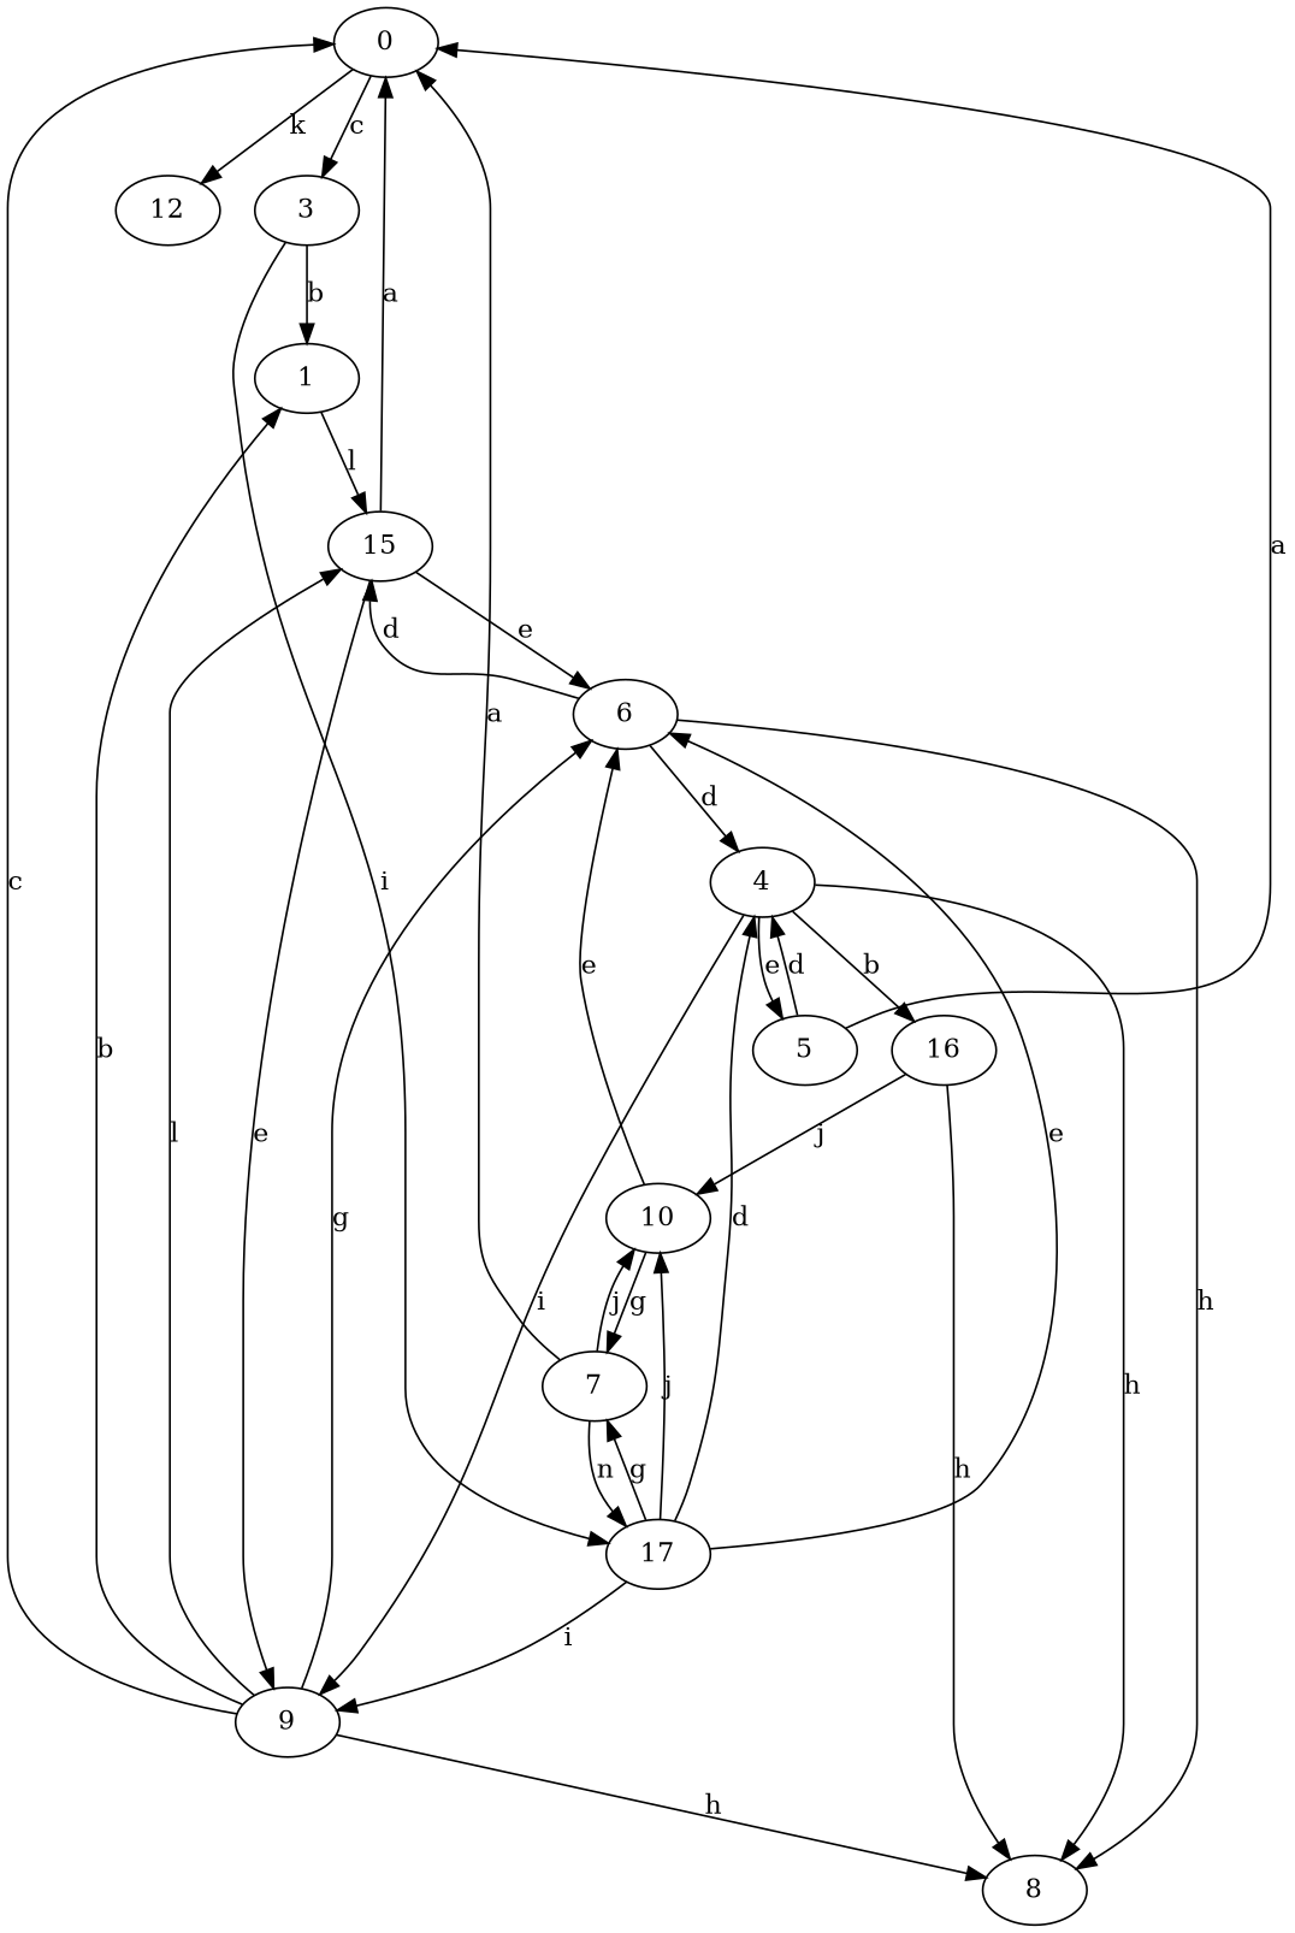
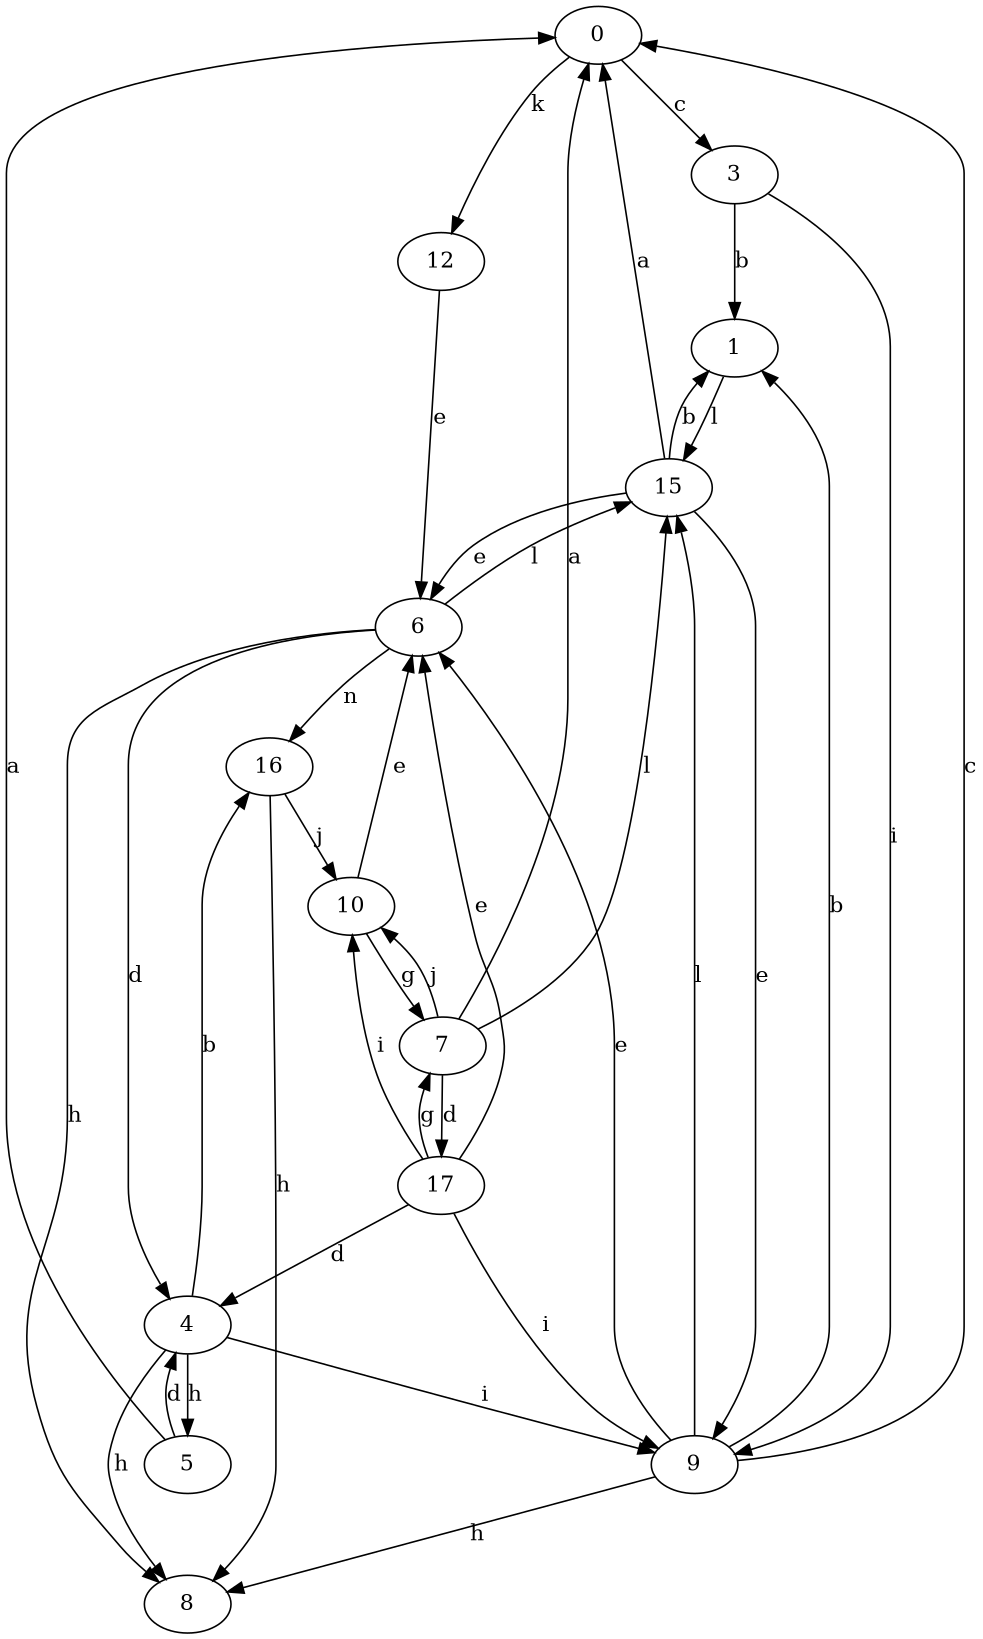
  strict digraph {
    0
    3
    12
    1
    9
    6
    15
    8
    4
    5
    16
    10
    7
    17
    0 -> 3 [label=c]
    0 -> 12 [label=k]
    3 -> 1 [label=b]
-   3 -> 17 [label=i]
+   3 -> 9 [label=i]
+   12 -> 6 [label=e]
    1 -> 15 [label=l]
    9 -> 0 [label=c]
    9 -> 1 [label=b]
-   9 -> 6 [label=g]
+   9 -> 6 [label=e]
    9 -> 15 [label=l]
    9 -> 8 [label=h]
-   6 -> 15 [label=d]
+   6 -> 15 [label=l]
    6 -> 8 [label=h]
    6 -> 4 [label=d]
+   6 -> 16 [label=n]
    15 -> 0 [label=a]
+   15 -> 1 [label=b]
    15 -> 9 [label=e]
    15 -> 6 [label=e]
    4 -> 9 [label=i]
    4 -> 8 [label=h]
-   4 -> 5 [label=e]
+   4 -> 5 [label=h]
    4 -> 16 [label=b]
    5 -> 0 [label=a]
    5 -> 4 [label=d]
    16 -> 8 [label=h]
    16 -> 10 [label=j]
    10 -> 6 [label=e]
    10 -> 7 [label=g]
    7 -> 0 [label=a]
+   7 -> 15 [label=l]
    7 -> 10 [label=j]
-   7 -> 17 [label=n]
+   7 -> 17 [label=d]
    17 -> 9 [label=i]
    17 -> 6 [label=e]
    17 -> 4 [label=d]
-   17 -> 10 [label=j]
+   17 -> 10 [label=i]
    17 -> 7 [label=g]
  }
